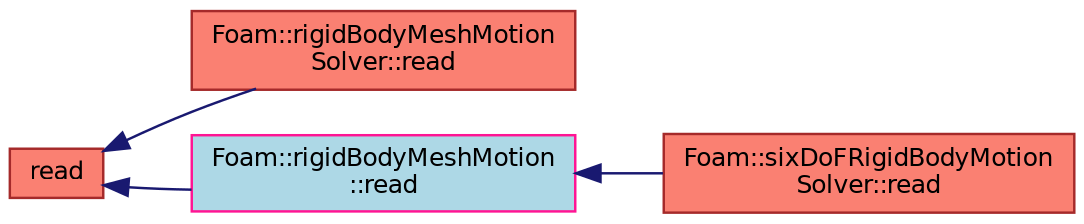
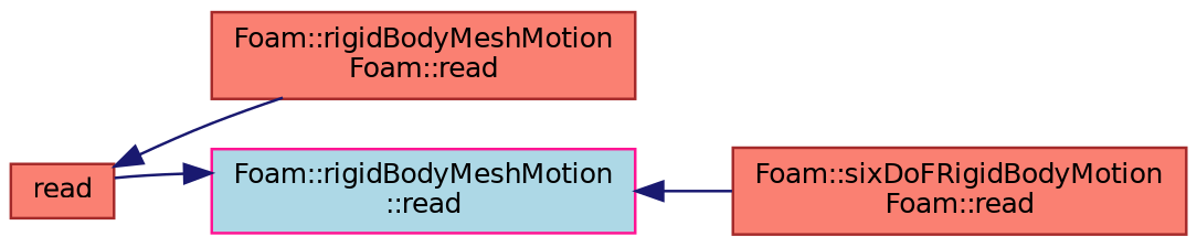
  digraph {
    rankdir=LR
    node [color=brown fillcolor=salmon fontname=Helvetica fontsize=10 shape=record style=filled]
    edge [color=midnightblue dir=back fontname=Helvetica fontsize=10 labelfontname=Helvetica labelfontsize=10 style=solid]
    n1 [fontcolor=black height=0.2 label=read width=0.4]
-   n2 [height=0.2 label="Foam::rigidBodyMeshMotion\lSolver::read" width=0.4]
+   n2 [height=0.2 label="Foam::rigidBodyMeshMotion\lFoam::read" width=0.4]
    n3 [color=deeppink fillcolor=lightblue height=0.2 label="Foam::rigidBodyMeshMotion\l::read" width=0.4]
-   n4 [height=0.2 label="Foam::sixDoFRigidBodyMotion\lSolver::read" width=0.4]
+   n4 [height=0.2 label="Foam::sixDoFRigidBodyMotion\lFoam::read" width=0.4]
    n1 -> n2
-   n1 -> n3
+   n3 -> n1
    n3 -> n4
  }
